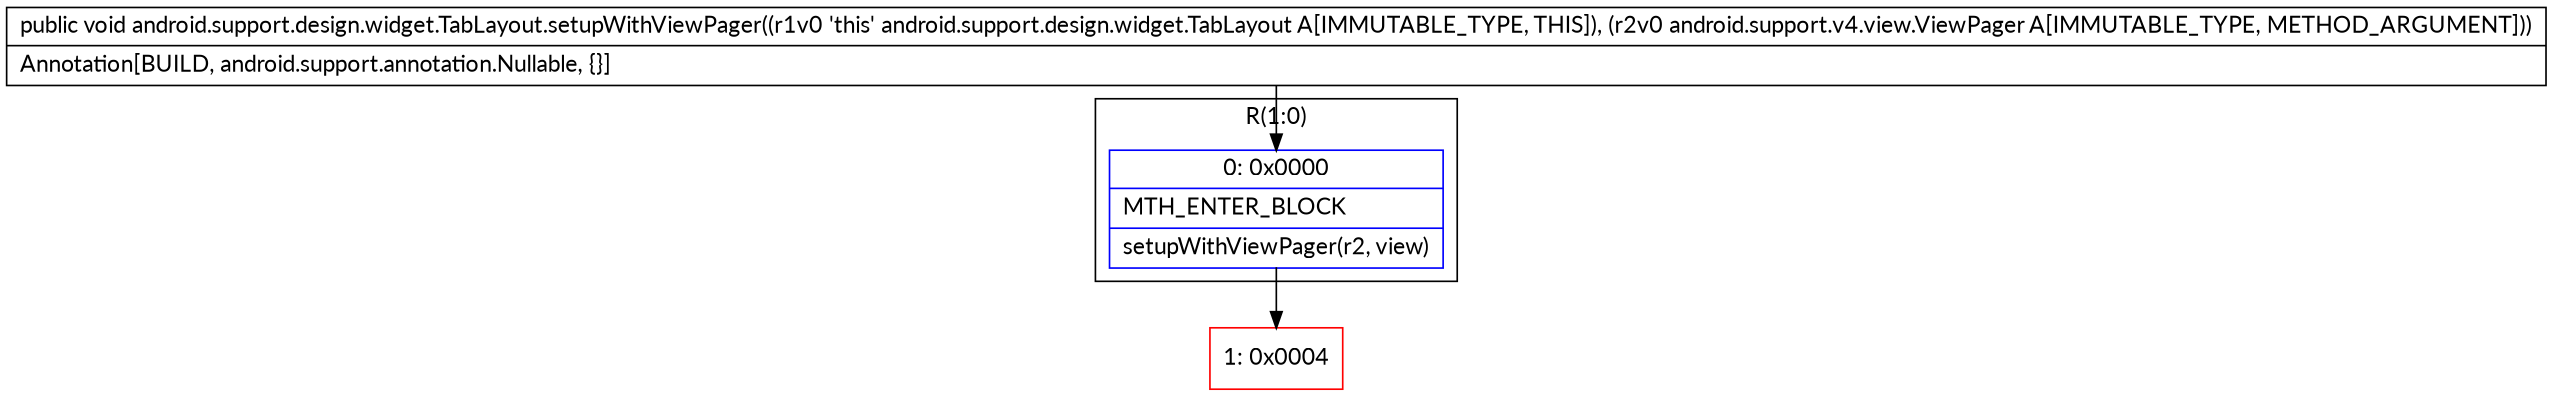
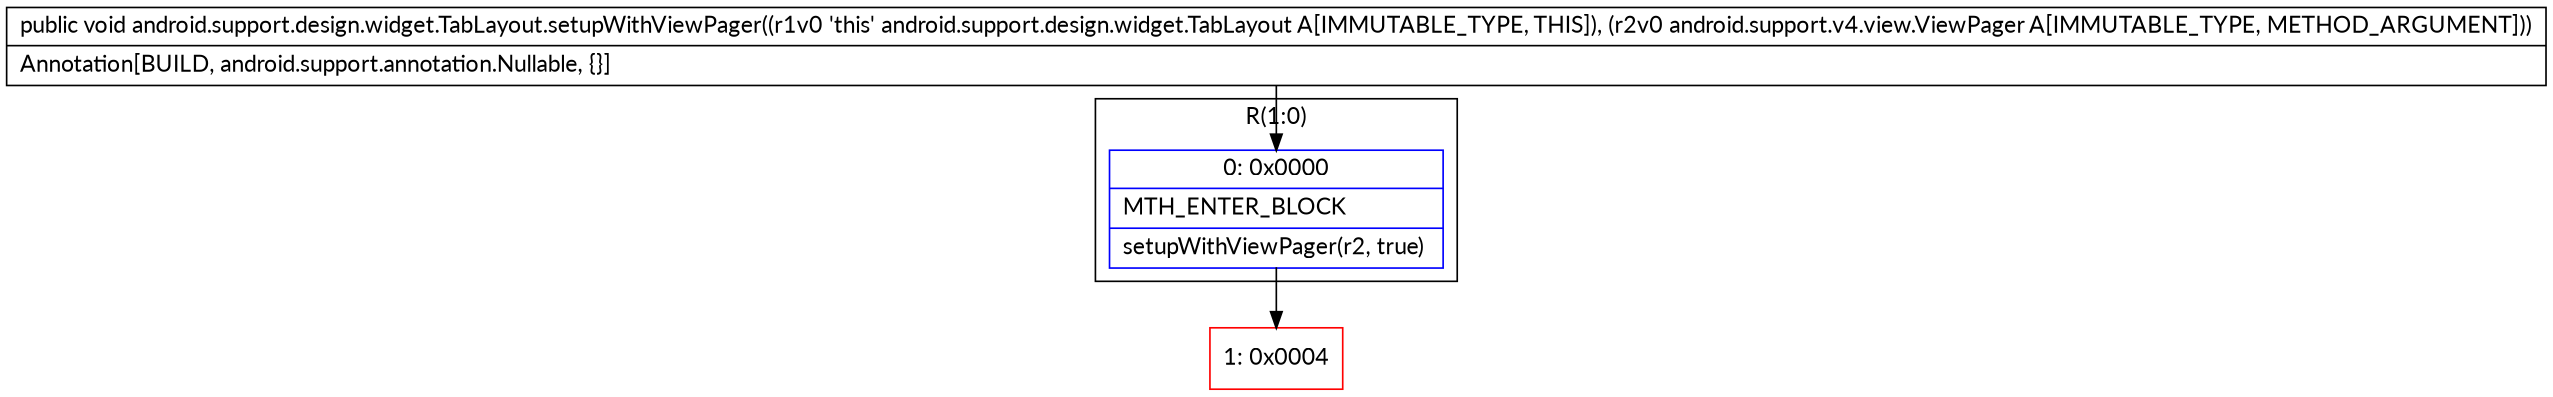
  digraph {
    fontname=Lato
    node [shape=record fontname=Lato]
    edge [fontname=Lato]
-   n1 [color=blue label="{0\:\ 0x0000|MTH_ENTER_BLOCK\l|setupWithViewPager(r2, view)\l}"]
+   n1 [color=blue label="{0\:\ 0x0000|MTH_ENTER_BLOCK\l|setupWithViewPager(r2, true)\l}"]
    n2 [color=red label="{1\:\ 0x0004}"]
    n3 [label="{public void android.support.design.widget.TabLayout.setupWithViewPager((r1v0 'this' android.support.design.widget.TabLayout A[IMMUTABLE_TYPE, THIS]), (r2v0 android.support.v4.view.ViewPager A[IMMUTABLE_TYPE, METHOD_ARGUMENT]))  | Annotation[BUILD, android.support.annotation.Nullable, \{\}]\l}"]
    subgraph cluster_1 {
      label="R(1:0)"
      n1
    }
    n1 -> n2
    n3 -> n1
  }
